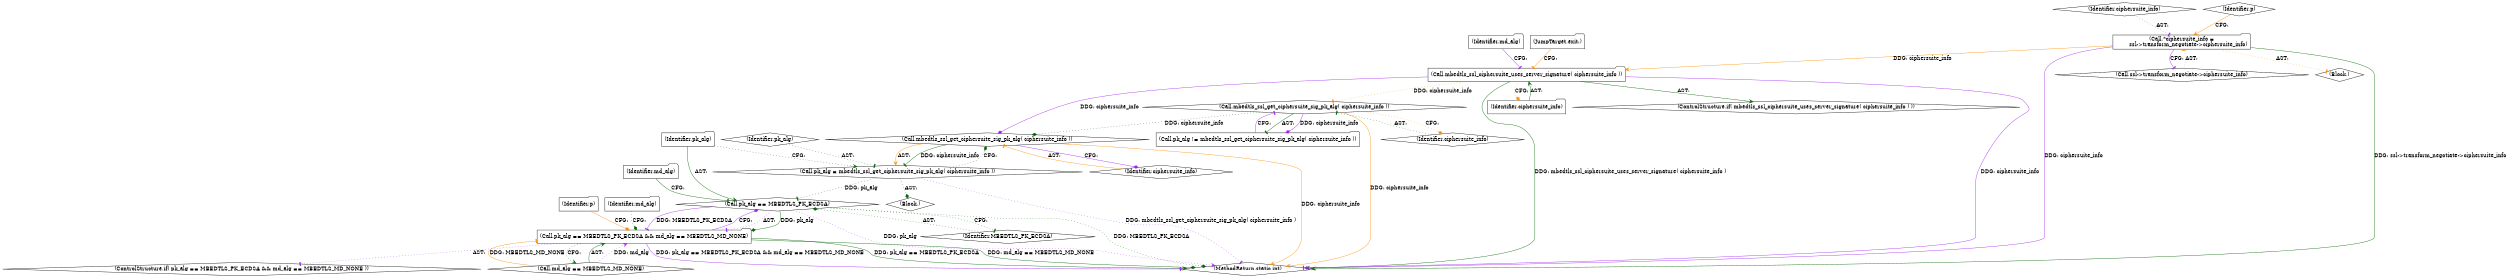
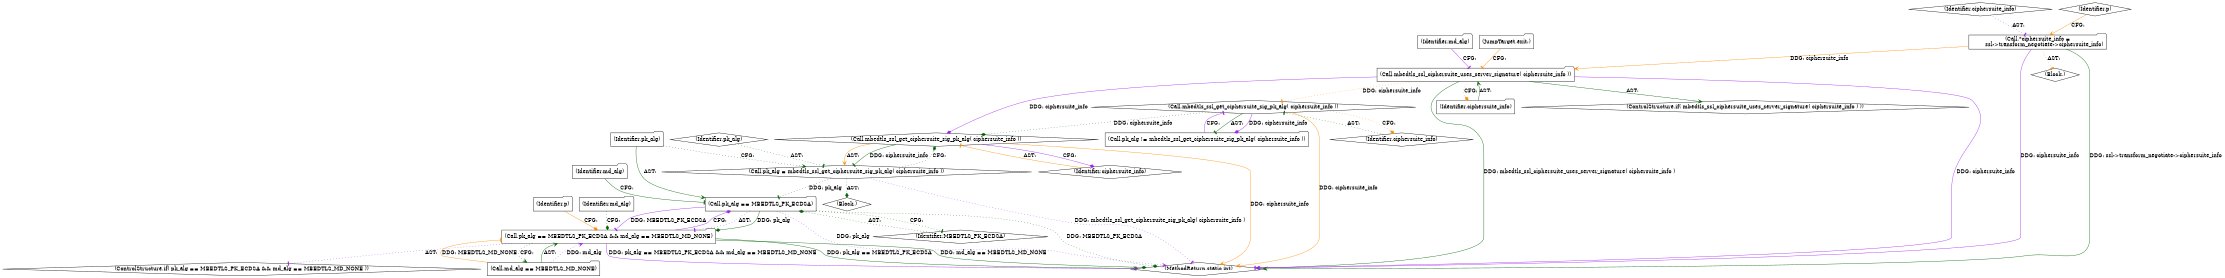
  digraph {
    node [shape=diamond]
    edge [arrowhead=tee color=darkgreen style=solid]
    n1 [label="(Call,mbedtls_ssl_get_ciphersuite_sig_pk_alg( ciphersuite_info ))"]
    n2 [label="(Call,pk_alg = mbedtls_ssl_get_ciphersuite_sig_pk_alg( ciphersuite_info ))"]
    n3 [label="(MethodReturn,static int)"]
    n4 [label="(Identifier,ciphersuite_info)"]
-   n5 [label="(Call,pk_alg == MBEDTLS_PK_ECDSA)"]
+   n5 [label="(Call,pk_alg == MBEDTLS_PK_ECDSA)" shape=folder]
    n6 [label="(Block,)"]
    n7 [label="(Call,mbedtls_ssl_get_ciphersuite_sig_pk_alg( ciphersuite_info ))"]
    n8 [label="(Call,pk_alg != mbedtls_ssl_get_ciphersuite_sig_pk_alg( ciphersuite_info ))" shape=folder]
    n9 [label="(Identifier,ciphersuite_info)"]
    n10 [label="(Call,mbedtls_ssl_ciphersuite_uses_server_signature( ciphersuite_info ))" shape=folder]
    n11 [label="(Identifier,ciphersuite_info)" shape=folder]
    n12 [label="(ControlStructure,if( mbedtls_ssl_ciphersuite_uses_server_signature( ciphersuite_info ) ))"]
    n13 [label="(Call,*ciphersuite_info =\n        ssl->transform_negotiate->ciphersuite_info)" shape=folder]
-   n14 [label="(Call,ssl->transform_negotiate->ciphersuite_info)"]
    n15 [label="(Block,)"]
    n16 [label="(Call,pk_alg == MBEDTLS_PK_ECDSA && md_alg == MBEDTLS_MD_NONE)" shape=folder]
    n17 [label="(Identifier,MBEDTLS_PK_ECDSA)"]
    n18 [label="(ControlStructure,if( pk_alg == MBEDTLS_PK_ECDSA && md_alg == MBEDTLS_MD_NONE ))"]
-   n19 [label="(Call,md_alg == MBEDTLS_MD_NONE)"]
+   n19 [label="(Call,md_alg == MBEDTLS_MD_NONE)" shape=folder]
    n20 [label="(Identifier,ciphersuite_info)"]
    n21 [label="(Identifier,p)"]
    n22 [label="(Identifier,md_alg)" shape=folder]
    n23 [label="(JumpTarget,exit:)" shape=folder]
    n24 [label="(Identifier,md_alg)" shape=folder]
    n25 [label="(Identifier,p)" shape=folder]
    n26 [label="(Identifier,md_alg)" shape=folder]
    n27 [label="(Identifier,pk_alg)"]
    n28 [label="(Identifier,pk_alg)" shape=folder]
    n1 -> n2 [arrowhead=vee color=darkorange label="AST: "]
    n1 -> n2 [label="DDG: ciphersuite_info"]
    n1 -> n3 [arrowhead=vee color=darkorange label="DDG: ciphersuite_info"]
    n1 -> n4 [arrowhead=diamond color=purple label="CFG: "]
    n2 -> n1 [arrowhead=diamond label="CFG: " style=dotted]
    n2 -> n3 [color=purple label="DDG: mbedtls_ssl_get_ciphersuite_sig_pk_alg( ciphersuite_info )" style=dotted]
    n2 -> n5 [label="DDG: pk_alg" style=dotted]
    n2 -> n6 [arrowhead=diamond label="AST: " style=dotted]
    n4 -> n1 [color=darkorange label="AST: "]
    n5 -> n3 [arrowhead=diamond label="DDG: MBEDTLS_PK_ECDSA" style=dotted]
    n5 -> n3 [arrowhead=vee color=purple label="DDG: pk_alg" style=dotted]
    n5 -> n16 [color=purple label="AST: " style=dotted]
    n5 -> n16 [arrowhead=diamond label="DDG: pk_alg"]
    n5 -> n16 [color=purple label="DDG: MBEDTLS_PK_ECDSA"]
    n5 -> n17 [label="CFG: " style=dotted]
    n7 -> n1 [arrowhead=diamond label="DDG: ciphersuite_info" style=dotted]
    n7 -> n3 [arrowhead=vee color=darkorange label="DDG: ciphersuite_info"]
    n7 -> n8 [label="AST: "]
    n7 -> n8 [arrowhead=diamond color=purple label="DDG: ciphersuite_info"]
    n7 -> n9 [arrowhead=diamond color=darkorange label="CFG: " style=dotted]
    n8 -> n7 [color=purple label="CFG: "]
    n9 -> n7 [label="AST: " style=dotted]
    n10 -> n1 [arrowhead=diamond color=purple label="DDG: ciphersuite_info"]
    n10 -> n3 [arrowhead=vee label="DDG: mbedtls_ssl_ciphersuite_uses_server_signature( ciphersuite_info )"]
    n10 -> n3 [color=purple label="DDG: ciphersuite_info"]
    n10 -> n7 [color=darkorange label="DDG: ciphersuite_info" style=dotted]
    n10 -> n11 [arrowhead=diamond color=darkorange label="CFG: " style=dotted]
    n10 -> n12 [arrowhead=vee label="AST: "]
    n11 -> n10 [arrowhead=vee label="AST: "]
    n13 -> n3 [arrowhead=vee label="DDG: ssl->transform_negotiate->ciphersuite_info"]
    n13 -> n3 [arrowhead=diamond color=purple label="DDG: ciphersuite_info"]
    n13 -> n10 [arrowhead=vee color=darkorange label="DDG: ciphersuite_info"]
-   n13 -> n14 [color=purple label="CFG: "]
    n13 -> n15 [color=darkorange label="AST: " style=dotted]
-   n14 -> n13 [color=darkorange label="AST: " style=dotted]
    n16 -> n3 [arrowhead=vee label="DDG: pk_alg == MBEDTLS_PK_ECDSA"]
    n16 -> n3 [arrowhead=diamond label="DDG: md_alg == MBEDTLS_MD_NONE"]
    n16 -> n3 [color=purple label="DDG: pk_alg == MBEDTLS_PK_ECDSA && md_alg == MBEDTLS_MD_NONE"]
    n16 -> n5 [arrowhead=diamond color=purple label="CFG: "]
    n16 -> n18 [color=purple label="AST: " style=dotted]
    n16 -> n19 [arrowhead=vee label="CFG: " style=dotted]
    n17 -> n5 [arrowhead=diamond label="AST: " style=dotted]
    n19 -> n16 [arrowhead=vee label="AST: "]
    n19 -> n16 [arrowhead=vee color=purple label="DDG: md_alg" style=dotted]
    n19 -> n16 [color=darkorange label="DDG: MBEDTLS_MD_NONE"]
    n20 -> n13 [color=purple label="AST: " style=dotted]
    n21 -> n13 [arrowhead=vee color=darkorange label="CFG: "]
    n22 -> n10 [color=purple label="CFG: "]
    n23 -> n10 [color=darkorange label="CFG: "]
    n24 -> n5 [label="CFG: "]
    n25 -> n16 [arrowhead=diamond color=darkorange label="CFG: "]
    n26 -> n16 [arrowhead=diamond label="CFG: " style=dotted]
    n27 -> n2 [label="AST: " style=dotted]
    n28 -> n2 [arrowhead=vee label="CFG: " style=dotted]
    n28 -> n5 [arrowhead=vee label="AST: "]
  }
